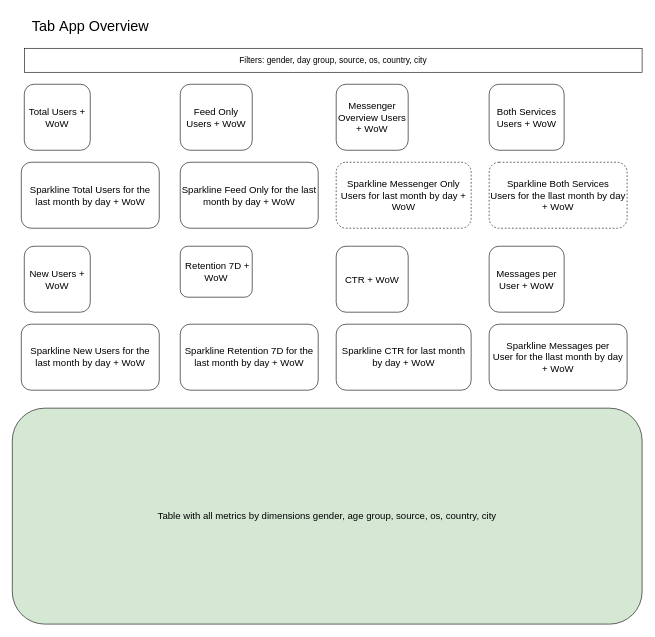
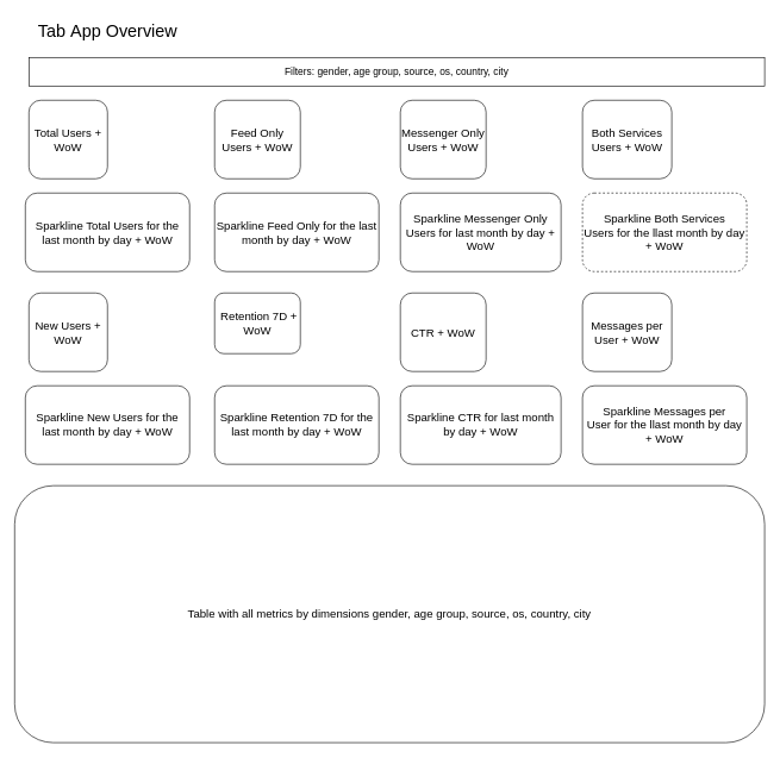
  <mxCell id="0" />
  <mxCell id="1" parent="0" />
  <mxCell id="2" value="&lt;font style=&quot;font-size: 24px;&quot;&gt;Tab&amp;nbsp;&lt;/font&gt;&lt;span style=&quot;background-color: transparent; font-size: 24px;&quot;&gt;App Overview&lt;/span&gt;&lt;div&gt;&lt;span style=&quot;background-color: transparent; color: light-dark(rgb(0, 0, 0), rgb(255, 255, 255));&quot;&gt;&lt;br&gt;&lt;/span&gt;&lt;/div&gt;" style="text;html=1;align=center;verticalAlign=middle;resizable=0;points=[];autosize=1;strokeColor=none;fillColor=none;" parent="1" vertex="1"><mxGeometry x="40" y="20" width="220" height="60" as="geometry" /></mxCell>
  <mxCell id="3" value="&lt;font size=&quot;3&quot;&gt;Total Users + WoW&lt;/font&gt;" style="rounded=1;whiteSpace=wrap;html=1;" parent="1" vertex="1"><mxGeometry x="40" y="140" width="110" height="110" as="geometry" /></mxCell>
  <mxCell id="4" value="&lt;font size=&quot;3&quot;&gt;Sparkline Total Users&amp;nbsp;for the last month&amp;nbsp;by day + WoW&lt;/font&gt;" style="rounded=1;whiteSpace=wrap;html=1;" parent="1" vertex="1"><mxGeometry x="35" y="270" width="230" height="110" as="geometry" /></mxCell>
- <mxCell id="5" value="&lt;font size=&quot;3&quot;&gt;Messenger Overview Users + WoW&lt;/font&gt;" style="rounded=1;whiteSpace=wrap;html=1;" parent="1" vertex="1"><mxGeometry x="560" y="140" width="120" height="110" as="geometry" /></mxCell>
- <mxCell id="6" value="&lt;font size=&quot;3&quot;&gt;Sparkline Messenger Only Users for&amp;nbsp;last month by day + WoW&lt;/font&gt;" style="rounded=1;whiteSpace=wrap;html=1;dashed=1;" parent="1" vertex="1"><mxGeometry x="560" y="270" width="225" height="110" as="geometry" /></mxCell>
+ <mxCell id="5" value="&lt;font size=&quot;3&quot;&gt;Messenger Only Users + WoW&lt;/font&gt;" style="rounded=1;whiteSpace=wrap;html=1;" parent="1" vertex="1"><mxGeometry x="560" y="140" width="120" height="110" as="geometry" /></mxCell>
+ <mxCell id="6" value="&lt;font size=&quot;3&quot;&gt;Sparkline Messenger Only Users for&amp;nbsp;last month by day + WoW&lt;/font&gt;" style="rounded=1;whiteSpace=wrap;html=1;" parent="1" vertex="1"><mxGeometry x="560" y="270" width="225" height="110" as="geometry" /></mxCell>
  <mxCell id="7" value="&lt;font size=&quot;3&quot;&gt;Feed Only Users + WoW&lt;/font&gt;" style="rounded=1;whiteSpace=wrap;html=1;" parent="1" vertex="1"><mxGeometry x="300" y="140" width="120" height="110" as="geometry" /></mxCell>
  <mxCell id="8" value="&lt;font size=&quot;3&quot;&gt;Sparkline Feed Only&amp;nbsp;for the last month by day + WoW&lt;/font&gt;" style="rounded=1;whiteSpace=wrap;html=1;" parent="1" vertex="1"><mxGeometry x="300" y="270" width="230" height="110" as="geometry" /></mxCell>
  <mxCell id="9" value="&lt;font size=&quot;3&quot;&gt;Both Services Users + WoW&lt;/font&gt;" style="rounded=1;whiteSpace=wrap;html=1;" parent="1" vertex="1"><mxGeometry x="815" y="140" width="125" height="110" as="geometry" /></mxCell>
  <mxCell id="10" value="&lt;font size=&quot;3&quot;&gt;Sparkline Both Services Users&amp;nbsp;for the llast month by day + WoW&lt;/font&gt;" style="rounded=1;whiteSpace=wrap;html=1;dashed=1;" parent="1" vertex="1"><mxGeometry x="815" y="270" width="230" height="110" as="geometry" /></mxCell>
- <mxCell id="11" value="&lt;font style=&quot;font-size: 14px;&quot;&gt;Filters: gender, day group, source, os, country, city&lt;/font&gt;" style="rounded=0;whiteSpace=wrap;html=1;" parent="1" vertex="1"><mxGeometry x="40" y="80" width="1030" height="40" as="geometry" /></mxCell>
- <mxCell id="12" value="&lt;font size=&quot;3&quot;&gt;Table with all metrics by dimensions&amp;nbsp;gender, age group, source, os, country, city&lt;/font&gt;" style="rounded=1;whiteSpace=wrap;html=1;fillColor=#d5e8d4;" parent="1" vertex="1"><mxGeometry x="20" y="680" width="1050" height="360" as="geometry" /></mxCell>
+ <mxCell id="11" value="&lt;font style=&quot;font-size: 14px;&quot;&gt;Filters: gender, age group, source, os, country, city&lt;/font&gt;" style="rounded=0;whiteSpace=wrap;html=1;" parent="1" vertex="1"><mxGeometry x="40" y="80" width="1030" height="40" as="geometry" /></mxCell>
+ <mxCell id="12" value="&lt;font size=&quot;3&quot;&gt;Table with all metrics by dimensions&amp;nbsp;gender, age group, source, os, country, city&lt;/font&gt;" style="rounded=1;whiteSpace=wrap;html=1;" parent="1" vertex="1"><mxGeometry x="20" y="680" width="1050" height="360" as="geometry" /></mxCell>
  <mxCell id="13" value="&lt;font size=&quot;3&quot;&gt;New Users + WoW&lt;/font&gt;" style="rounded=1;whiteSpace=wrap;html=1;" parent="1" vertex="1"><mxGeometry x="40" y="410" width="110" height="110" as="geometry" /></mxCell>
  <mxCell id="14" value="&lt;font size=&quot;3&quot;&gt;Sparkline New Users&amp;nbsp;for the last month&amp;nbsp;by day + WoW&lt;/font&gt;" style="rounded=1;whiteSpace=wrap;html=1;" parent="1" vertex="1"><mxGeometry x="35" y="540" width="230" height="110" as="geometry" /></mxCell>
  <mxCell id="15" value="&lt;font size=&quot;3&quot;&gt;CTR&amp;nbsp;+ WoW&lt;/font&gt;" style="rounded=1;whiteSpace=wrap;html=1;" parent="1" vertex="1"><mxGeometry x="560" y="410" width="120" height="110" as="geometry" /></mxCell>
  <mxCell id="16" value="&lt;font size=&quot;3&quot;&gt;Sparkline CTR&amp;nbsp;for&amp;nbsp;last month by day + WoW&lt;/font&gt;" style="rounded=1;whiteSpace=wrap;html=1;" parent="1" vertex="1"><mxGeometry x="560" y="540" width="225" height="110" as="geometry" /></mxCell>
  <mxCell id="17" value="&lt;font size=&quot;3&quot;&gt;&amp;nbsp;Retention 7D + WoW&lt;/font&gt;" style="rounded=1;whiteSpace=wrap;html=1;" parent="1" vertex="1"><mxGeometry x="300" y="410" width="120" height="85" as="geometry" /></mxCell>
  <mxCell id="18" value="&lt;font size=&quot;3&quot;&gt;Sparkline Retention 7D&amp;nbsp;for the last month by day + WoW&lt;/font&gt;" style="rounded=1;whiteSpace=wrap;html=1;" parent="1" vertex="1"><mxGeometry x="300" y="540" width="230" height="110" as="geometry" /></mxCell>
  <mxCell id="19" value="&lt;font size=&quot;3&quot;&gt;Messages per User + WoW&lt;/font&gt;" style="rounded=1;whiteSpace=wrap;html=1;" parent="1" vertex="1"><mxGeometry x="815" y="410" width="125" height="110" as="geometry" /></mxCell>
  <mxCell id="20" value="&lt;font size=&quot;3&quot;&gt;Sparkline Messages per User&amp;nbsp;for the llast month by day + WoW&lt;/font&gt;" style="rounded=1;whiteSpace=wrap;html=1;" parent="1" vertex="1"><mxGeometry x="815" y="540" width="230" height="110" as="geometry" /></mxCell>
